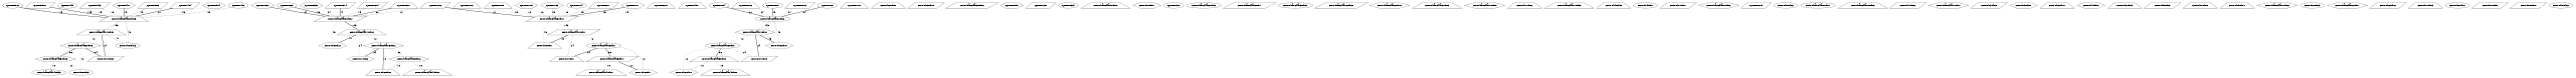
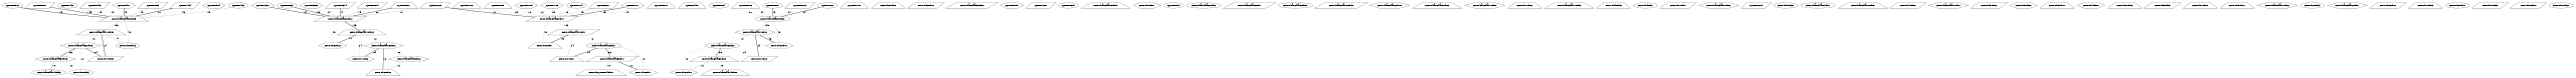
  graph {
    node [shape=trapezium]
    edge [style=dotted]
    system_5_2 [shape=ellipse]
    control_ancilla_8_th_3
    control_ancilla_7_th_3
    control_8_th_3 [shape=ellipse]
    system_5_1 [shape=parallelogram]
    system_4_5 [shape=ellipse]
    system_4_3 [shape=parallelogram]
    system_4_1 [shape=hexagon]
    system_3_3 [shape=hexagon]
    control_ancilla_8_th_2 [shape=parallelogram]
    control_8_th_2 [shape=hexagon]
    control_ancilla_7_th_2
    system_3_2 [shape=hexagon]
    system_2_3 [shape=ellipse]
    system_2_2 [shape=parallelogram]
    control_ancilla_8_th_1 [shape=parallelogram]
    control_ancilla_7_th_1 [shape=parallelogram]
    control_8_th_1
    system_4_0
    system_1_5 [shape=hexagon]
    control_ancilla_6_th_0 [shape=ellipse]
    control_ancilla_5_th_0
    control_6_th_0 [shape=hexagon]
    control_7_th_0 [shape=parallelogram]
    control_ancilla_4_th_0
    system_1_3 [shape=hexagon]
    system_1_0
    system_0_4 [shape=ellipse]
    control_ancilla_8_th_0 [shape=ellipse]
    control_ancilla_7_th_0 [shape=hexagon]
    control_8_th_0 [shape=hexagon]
    control_2_th_0
    system_0_2
    control_3_th_0 [shape=parallelogram]
    control_ancilla_3_th_2 [shape=parallelogram]
    system_0_0 [shape=ellipse]
    system_0_3 [shape=parallelogram]
    control_ancilla_6_th_3 [shape=hexagon]
    control_7_th_3 [shape=parallelogram]
    control_6_th_1 [shape=hexagon]
    control_ancilla_5_th_3 [shape=hexagon]
    control_6_th_3 [shape=ellipse]
    system_1_4 [shape=ellipse]
    control_ancilla_4_th_3 [shape=ellipse]
    control_ancilla_6_th_1 [shape=ellipse]
    control_7_th_1
    control_ancilla_5_th_1 [shape=parallelogram]
    system_5_5 [shape=hexagon]
    system_3_0 [shape=parallelogram]
    system_3_5 [shape=ellipse]
    control_ancilla_6_th_2 [shape=hexagon]
    control_6_th_2
    control_ancilla_5_th_2 [shape=hexagon]
    control_7_th_2 [shape=hexagon]
-   control_ancilla_4_th_2
-   control_ancilla_4_th_1
+   control_ancilla_4_th_1 [label=control_system_4_th_1]
    system_5_3 [shape=parallelogram]
    control_ancilla_0_th_0
    control_0_th_1 [shape=hexagon]
    system_5_0 [shape=ellipse]
    control_ancilla_2_th_2 [shape=ellipse]
    control_ancilla_3_th_1 [shape=parallelogram]
    control_ancilla_3_th_0 [shape=ellipse]
    control_ancilla_2_th_3 [shape=parallelogram]
    control_ancilla_2_th_0 [shape=hexagon]
    system_2_1 [shape=parallelogram]
    system_3_4 [shape=parallelogram]
    control_ancilla_3_th_3
    control_ancilla_1_th_0 [shape=hexagon]
    control_1_th_2
    control_ancilla_1_th_3
    control_4_th_3
    control_4_th_1 [shape=ellipse]
    control_1_th_1 [shape=parallelogram]
    control_ancilla_0_th_2 [shape=hexagon]
    system_2_5 [shape=parallelogram]
    control_5_th_2 [shape=ellipse]
    control_ancilla_0_th_1 [shape=ellipse]
    control_ancilla_0_th_3
    control_4_th_2 [shape=parallelogram]
    system_2_4 [shape=parallelogram]
    control_ancilla_1_th_1 [shape=hexagon]
    control_3_th_2 [shape=parallelogram]
    control_5_th_0 [shape=hexagon]
    control_3_th_1
    control_4_th_0 [shape=hexagon]
    control_3_th_3
    system_4_4 [shape=parallelogram]
    system_3_1
    control_5_th_3 [shape=parallelogram]
    system_1_1 [shape=hexagon]
    control_1_th_0
    control_5_th_1
    control_ancilla_1_th_2 [shape=hexagon]
    control_2_th_3 [shape=ellipse]
    control_ancilla_2_th_1 [shape=hexagon]
    control_2_th_2 [shape=parallelogram]
    control_1_th_3
    system_2_0
    control_2_th_1 [shape=ellipse]
    system_0_1 [shape=ellipse]
    system_1_2
    system_0_5
    system_5_4 [shape=hexagon]
    control_0_th_3 [shape=parallelogram]
    system_4_2 [shape=ellipse]
    control_0_th_0 [shape=parallelogram]
    control_0_th_2 [shape=ellipse]
    system_5_2 -- control_ancilla_8_th_3 [label=15 style=bold]
    control_ancilla_8_th_3 -- control_ancilla_7_th_3 [label=143 style=dashed]
    control_ancilla_8_th_3 -- control_8_th_3 [label=48 style=dashed]
    control_ancilla_7_th_3 -- control_8_th_3 [label=48 style=dashed]
    control_ancilla_7_th_3 -- control_ancilla_6_th_3 [label=72]
    control_ancilla_7_th_3 -- control_7_th_3 [label=24 style=bold]
    system_5_1 -- control_ancilla_8_th_3 [label=143 style=bold]
    system_4_5 -- control_ancilla_8_th_3 [label=15]
    system_4_3 -- control_ancilla_8_th_3 [label=18]
    system_4_1 -- control_ancilla_8_th_3 [label=15 style=bold]
    system_3_3 -- control_ancilla_8_th_2 [label=24]
    control_ancilla_8_th_2 -- control_8_th_2 [label=48]
    control_ancilla_8_th_2 -- control_ancilla_7_th_2 [label=143 style=bold]
    control_ancilla_7_th_2 -- control_8_th_2 [label=48 style=bold]
    control_ancilla_7_th_2 -- control_ancilla_6_th_2 [label=72]
    control_ancilla_7_th_2 -- control_7_th_2 [label=24]
    system_3_2 -- control_ancilla_8_th_2 [label=24 style=bold]
    system_2_3 -- control_ancilla_8_th_2 [label=15 style=bold]
    system_2_2 -- control_ancilla_8_th_2 [label=12 style=dashed]
    system_2_2 -- control_ancilla_8_th_1 [label=12 style=bold]
    control_ancilla_8_th_1 -- control_ancilla_7_th_1 [label=143]
    control_ancilla_8_th_1 -- control_8_th_1 [label=48]
    control_ancilla_7_th_1 -- control_8_th_1 [label=48 style=bold]
    control_ancilla_7_th_1 -- control_ancilla_6_th_1 [label=72]
    control_ancilla_7_th_1 -- control_7_th_1 [label=24 style=dashed]
    system_1_5 -- control_ancilla_8_th_1 [label=12]
    control_ancilla_6_th_0 -- control_ancilla_5_th_0 [label=36 style=bold]
    control_ancilla_6_th_0 -- control_6_th_0 [label=12]
    control_ancilla_6_th_0 -- control_7_th_0 [label=24]
    control_ancilla_5_th_0 -- control_6_th_0 [label=12 style=dashed]
    control_ancilla_5_th_0 -- control_ancilla_4_th_0 [label=18]
    system_1_3 -- control_ancilla_8_th_1 [label=15 style=dashed]
-   system_0_4 -- control_ancilla_8_th_0 [label=20 style=bold]
+   system_0_4 -- control_ancilla_8_th_0 [label=20]
    control_ancilla_8_th_0 -- control_ancilla_7_th_0 [label=143 style=dashed]
    control_ancilla_8_th_0 -- control_8_th_0 [label=48 style=dashed]
    control_ancilla_7_th_0 -- control_ancilla_6_th_0 [label=72]
    control_ancilla_7_th_0 -- control_7_th_0 [label=24 style=bold]
    control_ancilla_7_th_0 -- control_8_th_0 [label=48 style=bold]
    system_0_2 -- control_ancilla_8_th_0 [label=24]
    system_0_0 -- control_ancilla_8_th_0 [label=15 style=bold]
    system_0_3 -- control_ancilla_8_th_0 [label=24]
    control_ancilla_6_th_3 -- control_7_th_3 [label=24 style=bold]
    control_ancilla_6_th_3 -- control_ancilla_5_th_3 [label=36 style=bold]
    control_ancilla_6_th_3 -- control_6_th_3 [label=12]
    control_ancilla_5_th_3 -- control_6_th_3 [label=12]
    control_ancilla_5_th_3 -- control_ancilla_4_th_3 [label=18 style=dashed]
    system_1_4 -- control_ancilla_8_th_1 [label=18]
    control_ancilla_6_th_1 -- control_6_th_1 [label=12 style=dashed]
    control_ancilla_6_th_1 -- control_7_th_1 [label=24 style=bold]
    control_ancilla_6_th_1 -- control_ancilla_5_th_1 [label=36 style=bold]
    control_ancilla_5_th_1 -- control_6_th_1 [label=12 style=bold]
    control_ancilla_5_th_1 -- control_ancilla_4_th_1 [label=18]
    control_ancilla_6_th_2 -- control_6_th_2 [label=12 style=bold]
    control_ancilla_6_th_2 -- control_ancilla_5_th_2 [label=36]
    control_ancilla_6_th_2 -- control_7_th_2 [label=24 style=bold]
    control_ancilla_5_th_2 -- control_6_th_2 [label=12 style=dashed]
-   control_ancilla_5_th_2 -- control_ancilla_4_th_2 [label=18 style=dashed]
    system_5_3 -- control_ancilla_8_th_3 [label=15 style=dashed]
    system_2_1 -- control_ancilla_8_th_1 [label=19 style=dashed]
    system_3_4 -- control_ancilla_8_th_2 [label=14 style=bold]
    system_2_4 -- control_ancilla_8_th_2 [label=15 style=dashed]
    system_4_4 -- control_ancilla_8_th_3 [label=21 style=bold]
    system_3_1 -- control_ancilla_8_th_2 [label=20 style=bold]
    system_1_1 -- control_ancilla_8_th_1 [label=15 style=bold]
    system_2_0 -- control_ancilla_8_th_1 [label=15]
    system_0_1 -- control_ancilla_8_th_0 [label=24 style=bold]
    system_1_2 -- control_ancilla_8_th_1 [label=15]
    system_0_5 -- control_ancilla_8_th_1 [label=12]
    system_5_4 -- control_ancilla_8_th_3 [label=15]
    system_4_2 -- control_ancilla_8_th_3 [label=15 style=dashed]
  }
